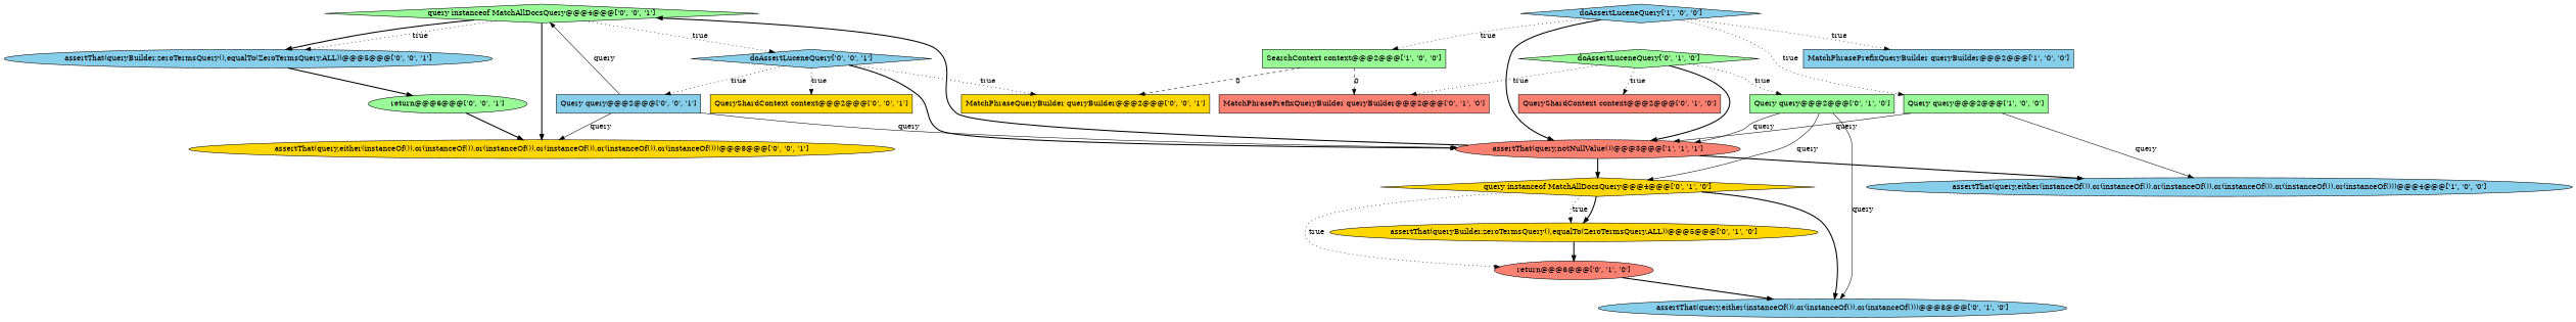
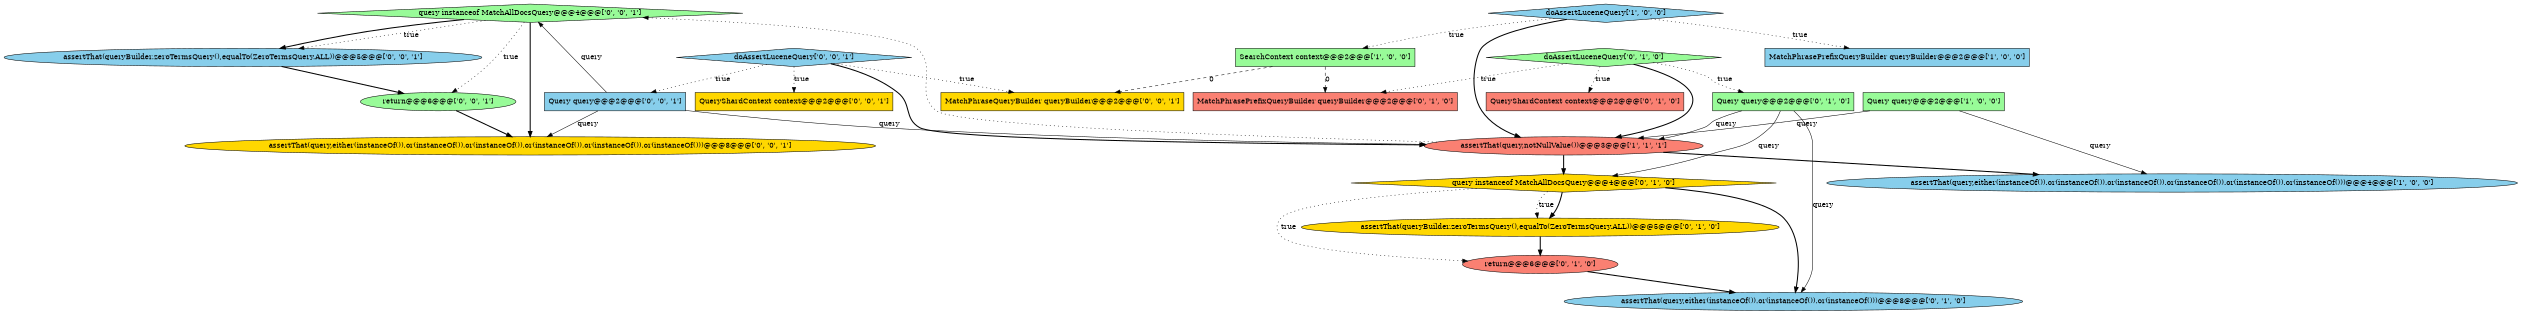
  digraph {
    node [fillcolor=skyblue shape=box style=filled]
    edge [style=bold]
    n1 [fillcolor=palegreen label="return@@@6@@@['0', '0', '1']" shape=ellipse]
    n2 [fillcolor=gold label="assertThat(query,either(instanceOf()).or(instanceOf()).or(instanceOf()).or(instanceOf()).or(instanceOf()).or(instanceOf()))@@@8@@@['0', '0', '1']" shape=ellipse]
    n3 [label="MatchPhrasePrefixQueryBuilder queryBuilder@@@2@@@['1', '0', '0']"]
    n4 [fillcolor=salmon label="QueryShardContext context@@@2@@@['0', '1', '0']"]
    n5 [fillcolor=salmon label="assertThat(query,notNullValue())@@@3@@@['1', '1', '1']" shape=ellipse]
    n6 [fillcolor=palegreen label="query instanceof MatchAllDocsQuery@@@4@@@['0', '0', '1']" shape=diamond]
    n7 [label="assertThat(query,either(instanceOf()).or(instanceOf()).or(instanceOf()).or(instanceOf()).or(instanceOf()).or(instanceOf()))@@@4@@@['1', '0', '0']" shape=ellipse]
    n8 [fillcolor=gold label="query instanceof MatchAllDocsQuery@@@4@@@['0', '1', '0']" shape=diamond]
    n9 [label="assertThat(queryBuilder.zeroTermsQuery(),equalTo(ZeroTermsQuery.ALL))@@@5@@@['0', '0', '1']" shape=ellipse]
    n10 [fillcolor=salmon label="return@@@6@@@['0', '1', '0']" shape=ellipse]
    n11 [label="assertThat(query,either(instanceOf()).or(instanceOf()).or(instanceOf()))@@@8@@@['0', '1', '0']" shape=ellipse]
    n12 [fillcolor=gold label="assertThat(queryBuilder.zeroTermsQuery(),equalTo(ZeroTermsQuery.ALL))@@@5@@@['0', '1', '0']" shape=ellipse]
    n13 [fillcolor=palegreen label="Query query@@@2@@@['1', '0', '0']"]
    n14 [fillcolor=salmon label="MatchPhrasePrefixQueryBuilder queryBuilder@@@2@@@['0', '1', '0']"]
    n15 [fillcolor=palegreen label="Query query@@@2@@@['0', '1', '0']"]
    n16 [fillcolor=gold label="QueryShardContext context@@@2@@@['0', '0', '1']"]
    n17 [label="doAssertLuceneQuery['1', '0', '0']" shape=diamond]
    n18 [fillcolor=palegreen label="SearchContext context@@@2@@@['1', '0', '0']"]
    n19 [fillcolor=gold label="MatchPhraseQueryBuilder queryBuilder@@@2@@@['0', '0', '1']"]
    n20 [fillcolor=palegreen label="doAssertLuceneQuery['0', '1', '0']" shape=diamond]
    n21 [label="doAssertLuceneQuery['0', '0', '1']" shape=diamond]
    n22 [label="Query query@@@2@@@['0', '0', '1']"]
    n1 -> n2
-   n5 -> n6
+   n5 -> n6 [style=dotted]
    n5 -> n7
    n5 -> n8
-   n6 -> n21 [label=true style=dotted]
+   n6 -> n1 [label=true style=dotted]
    n6 -> n2
    n6 -> n9 [label=true style=dotted]
    n6 -> n9
    n8 -> n10 [label=true style=dotted]
    n8 -> n11
    n8 -> n12
    n8 -> n12 [label=true style=dotted]
    n9 -> n1
    n10 -> n11
    n12 -> n10
    n13 -> n5 [label=query style=solid]
    n13 -> n7 [label=query style=solid]
    n15 -> n5 [label=query style=solid]
    n15 -> n8 [label=query style=solid]
    n15 -> n11 [label=query style=solid]
    n17 -> n3 [label=true style=dotted]
    n17 -> n5
-   n17 -> n13 [label=true style=dotted]
    n17 -> n18 [label=true style=dotted]
    n18 -> n14 [label=0 style=dashed]
    n18 -> n19 [label=0 style=dashed]
    n20 -> n4 [label=true style=dotted]
    n20 -> n5
    n20 -> n14 [label=true style=dotted]
    n20 -> n15 [label=true style=dotted]
    n21 -> n5
    n21 -> n16 [label=true style=dotted]
    n21 -> n19 [label=true style=dotted]
    n21 -> n22 [label=true style=dotted]
    n22 -> n2 [label=query style=solid]
    n22 -> n5 [label=query style=solid]
    n22 -> n6 [label=query style=solid]
  }
